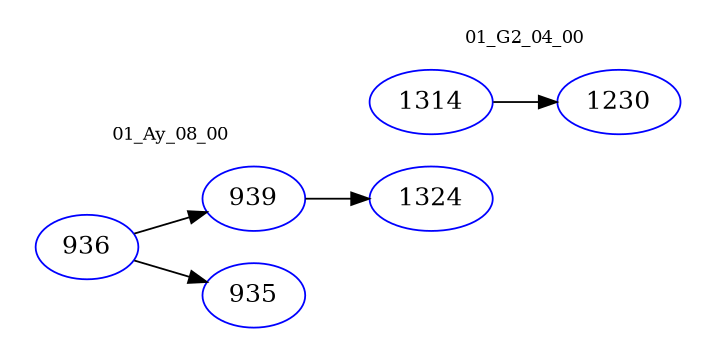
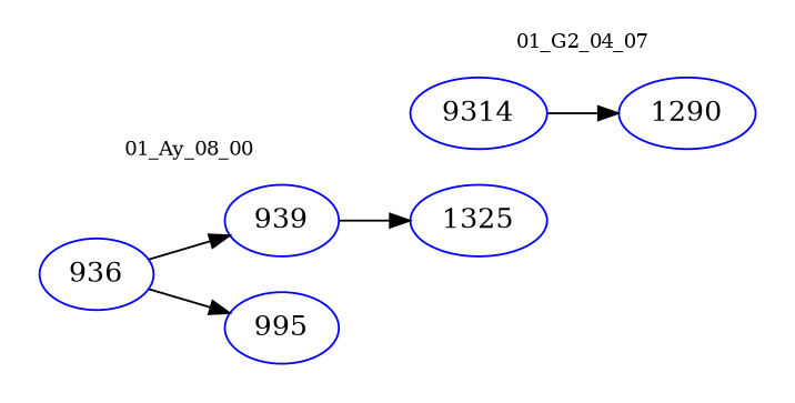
  digraph {
    rankdir=LR
    node [color=blue]
    edge [color=black]
    n1 [label=936]
-   n2 [label=935]
+   n2 [label=995]
    n3 [label=939]
-   n4 [label=1314]
-   n5 [label=1230]
-   n6 [label=1324]
+   n4 [label=9314]
+   n5 [label=1290]
+   n6 [label=1325]
    subgraph cluster_1 {
      color=white
      fontsize=10
      label="01_Ay_08_00"
      n1
      n2
      n3
    }
    subgraph cluster_2 {
      color=white
      fontsize=10
-     label="01_G2_04_00"
+     label="01_G2_04_07"
      n4
      n5
      n6
    }
    n1 -> n2
    n1 -> n3
    n3 -> n6
    n4 -> n5
  }
